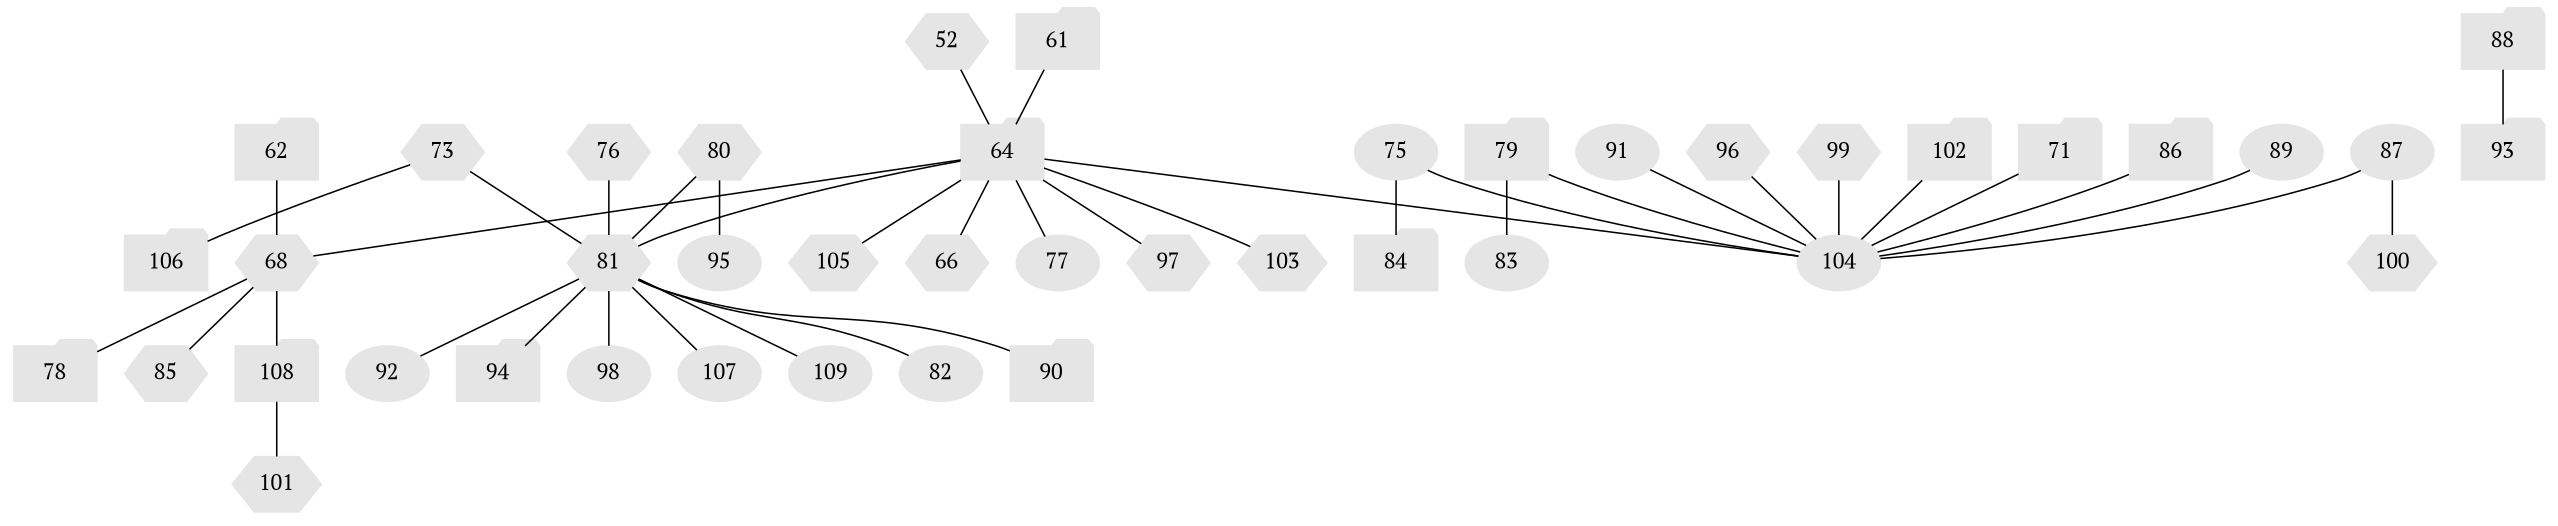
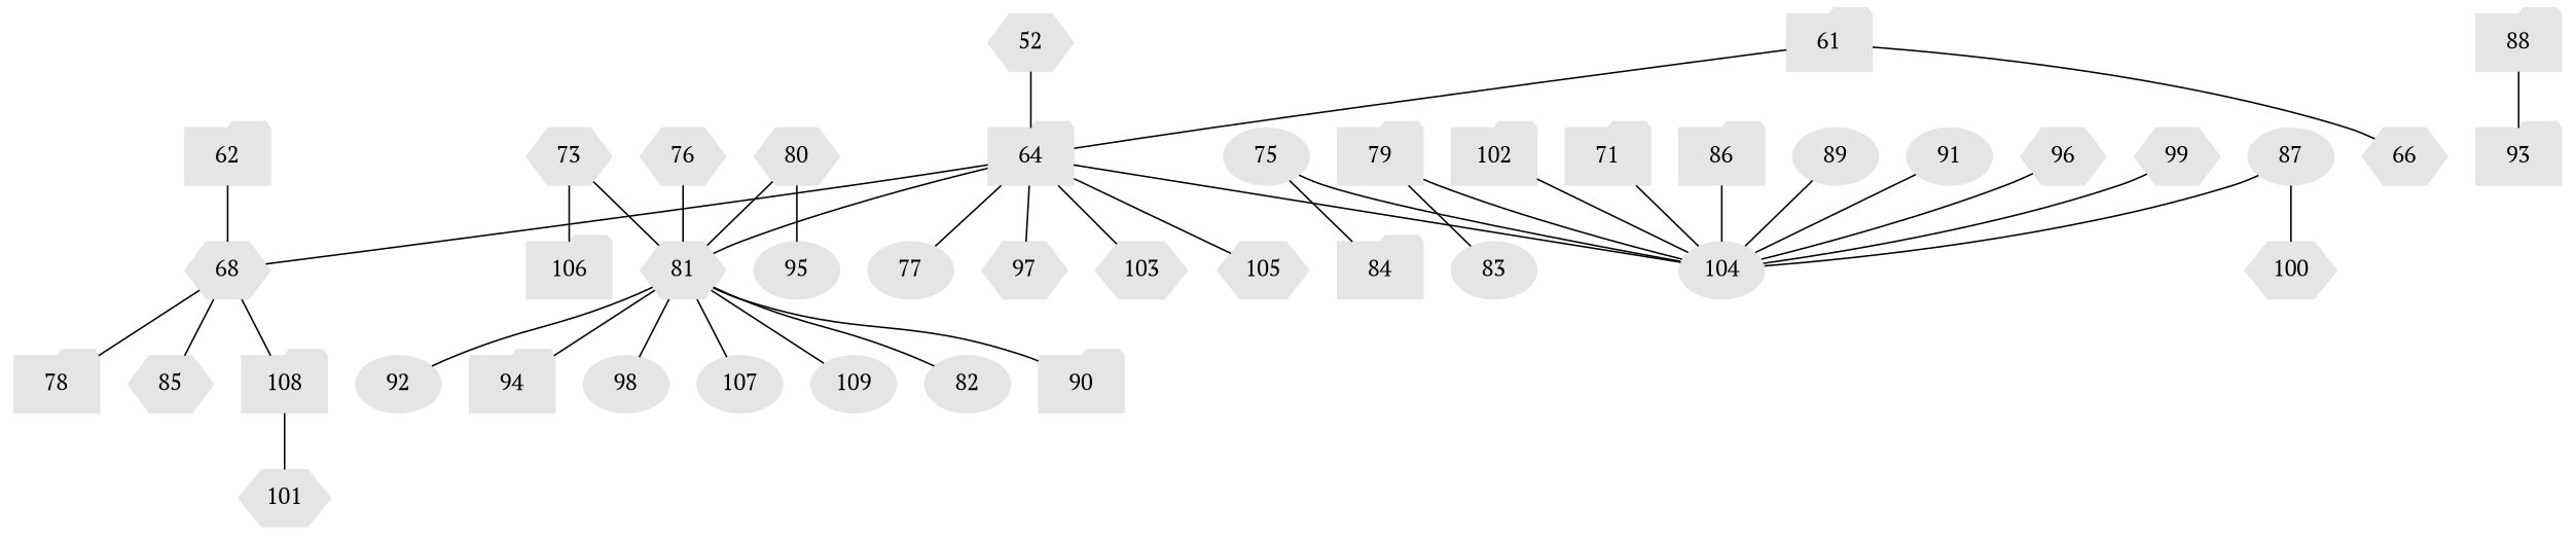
  graph {
    fontname="PT Serif"
    node [color=gray90 fontname="PT Serif" shape=folder style=filled]
    edge [fontname="PT Serif"]
    64 [super="+32+40+48+31"]
    68 [shape=hexagon super="+22+36+44+60+65"]
    66 [shape=hexagon]
    77 [shape=ellipse]
    81 [shape=hexagon super="+54+70+72"]
    97 [shape=hexagon]
    103 [shape=hexagon]
    104 [shape=ellipse super="+49+69+63"]
    105 [shape=hexagon]
    52 [shape=hexagon]
    61
    78
    85 [shape=hexagon]
    108
    62
    82 [shape=ellipse]
    90
    92 [shape=ellipse]
    94
    98 [shape=ellipse]
    107 [shape=ellipse]
    109 [shape=ellipse]
    101 [shape=hexagon]
    71
    73 [shape=hexagon]
    106
    75 [shape=ellipse super="+74"]
    84
    76 [shape=hexagon super="+29"]
    79
    83 [shape=ellipse]
    80 [shape=hexagon]
    95 [shape=ellipse]
    86
    87 [shape=ellipse]
    100 [shape=hexagon]
    88
    93
    89 [shape=ellipse]
    91 [shape=ellipse]
    96 [shape=hexagon]
    99 [shape=hexagon]
    102
    64 -- 68
-   64 -- 66
+   61 -- 66
    64 -- 77
    64 -- 81
    64 -- 97
    64 -- 103
    64 -- 104
    64 -- 105
    68 -- 78
    68 -- 85
    68 -- 108
    81 -- 82
    81 -- 90
    81 -- 92
    81 -- 94
    81 -- 98
    81 -- 107
    81 -- 109
    52 -- 64
    61 -- 64
    108 -- 101
    62 -- 68
    71 -- 104
    73 -- 81
    73 -- 106
    75 -- 104
    75 -- 84
    76 -- 81
    79 -- 104
    79 -- 83
    80 -- 81
    80 -- 95
    86 -- 104
    87 -- 104
    87 -- 100
    88 -- 93
    89 -- 104
    91 -- 104
    96 -- 104
    99 -- 104
    102 -- 104
  }
